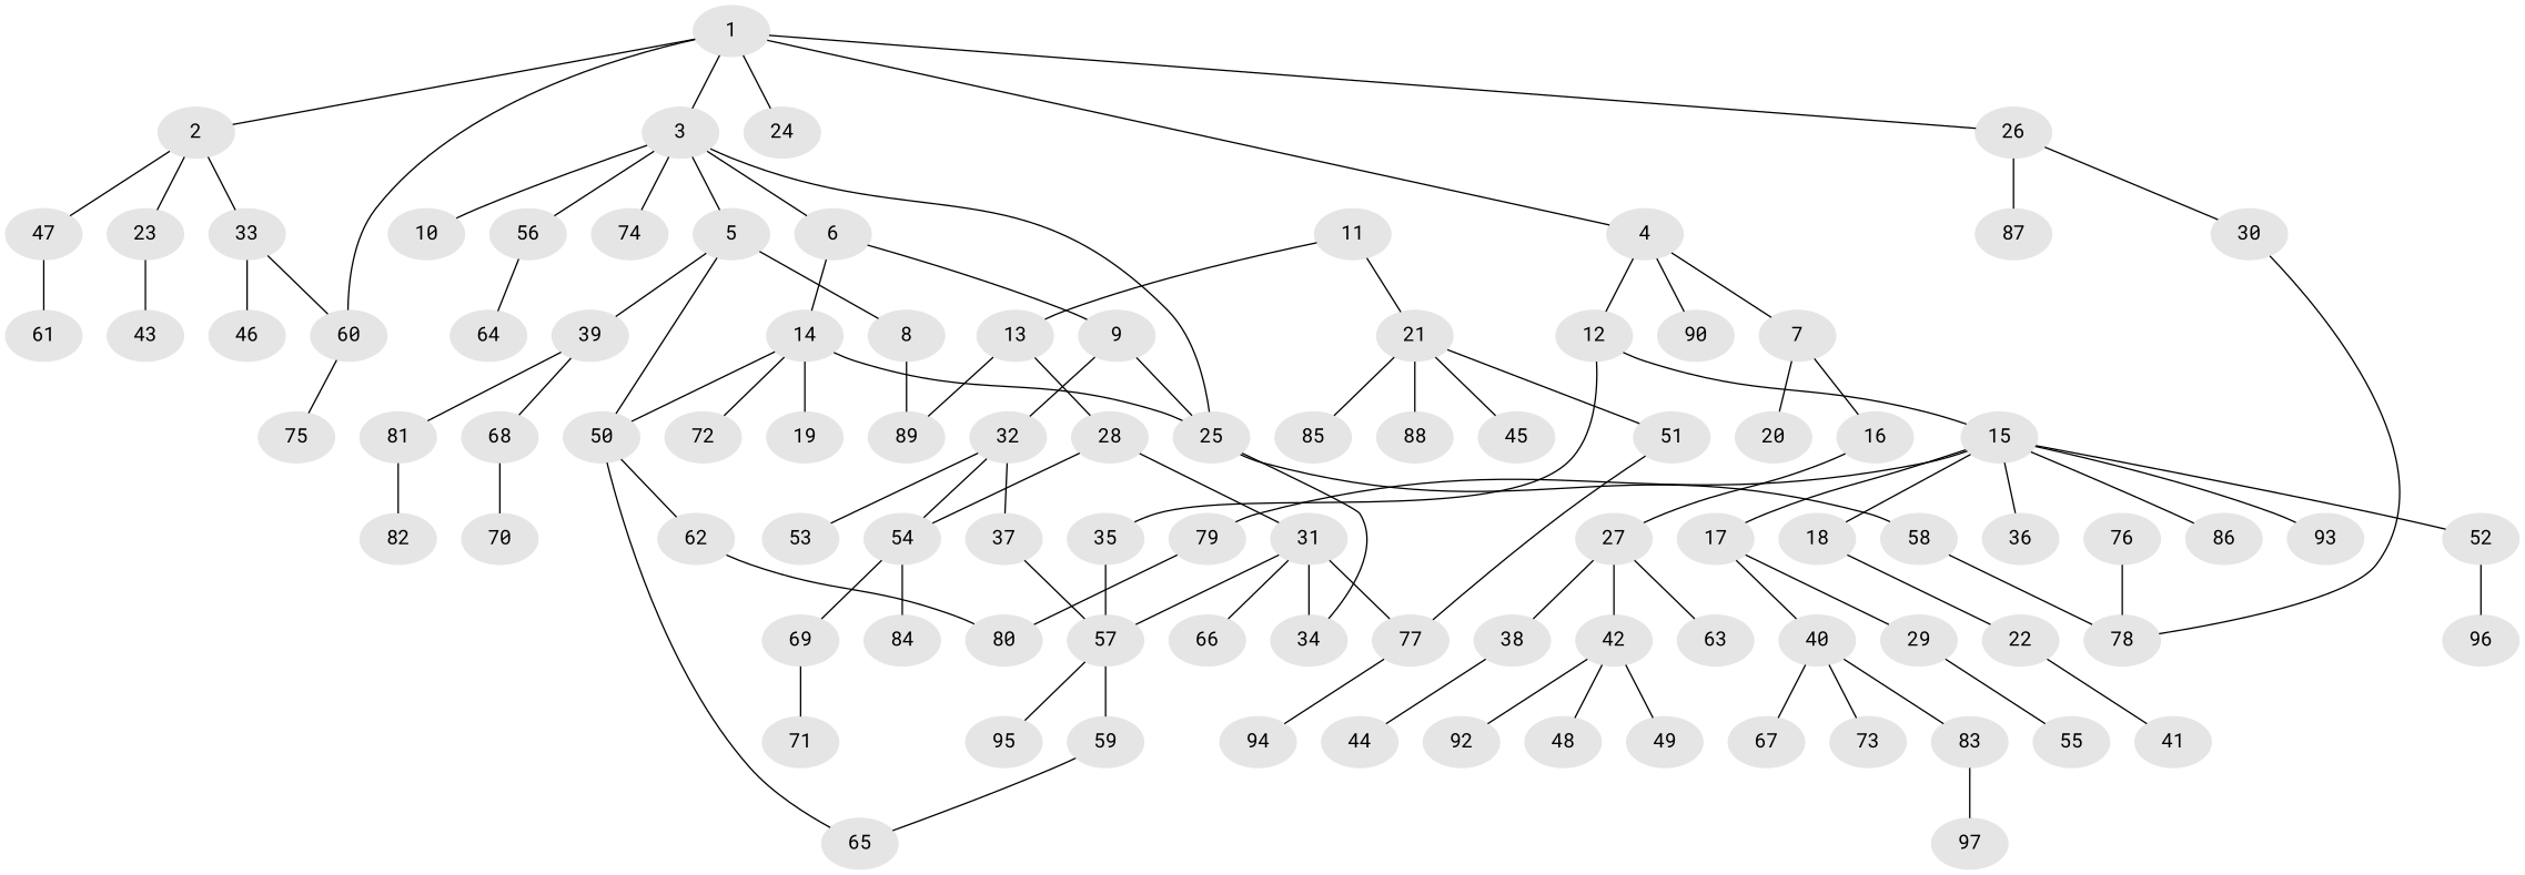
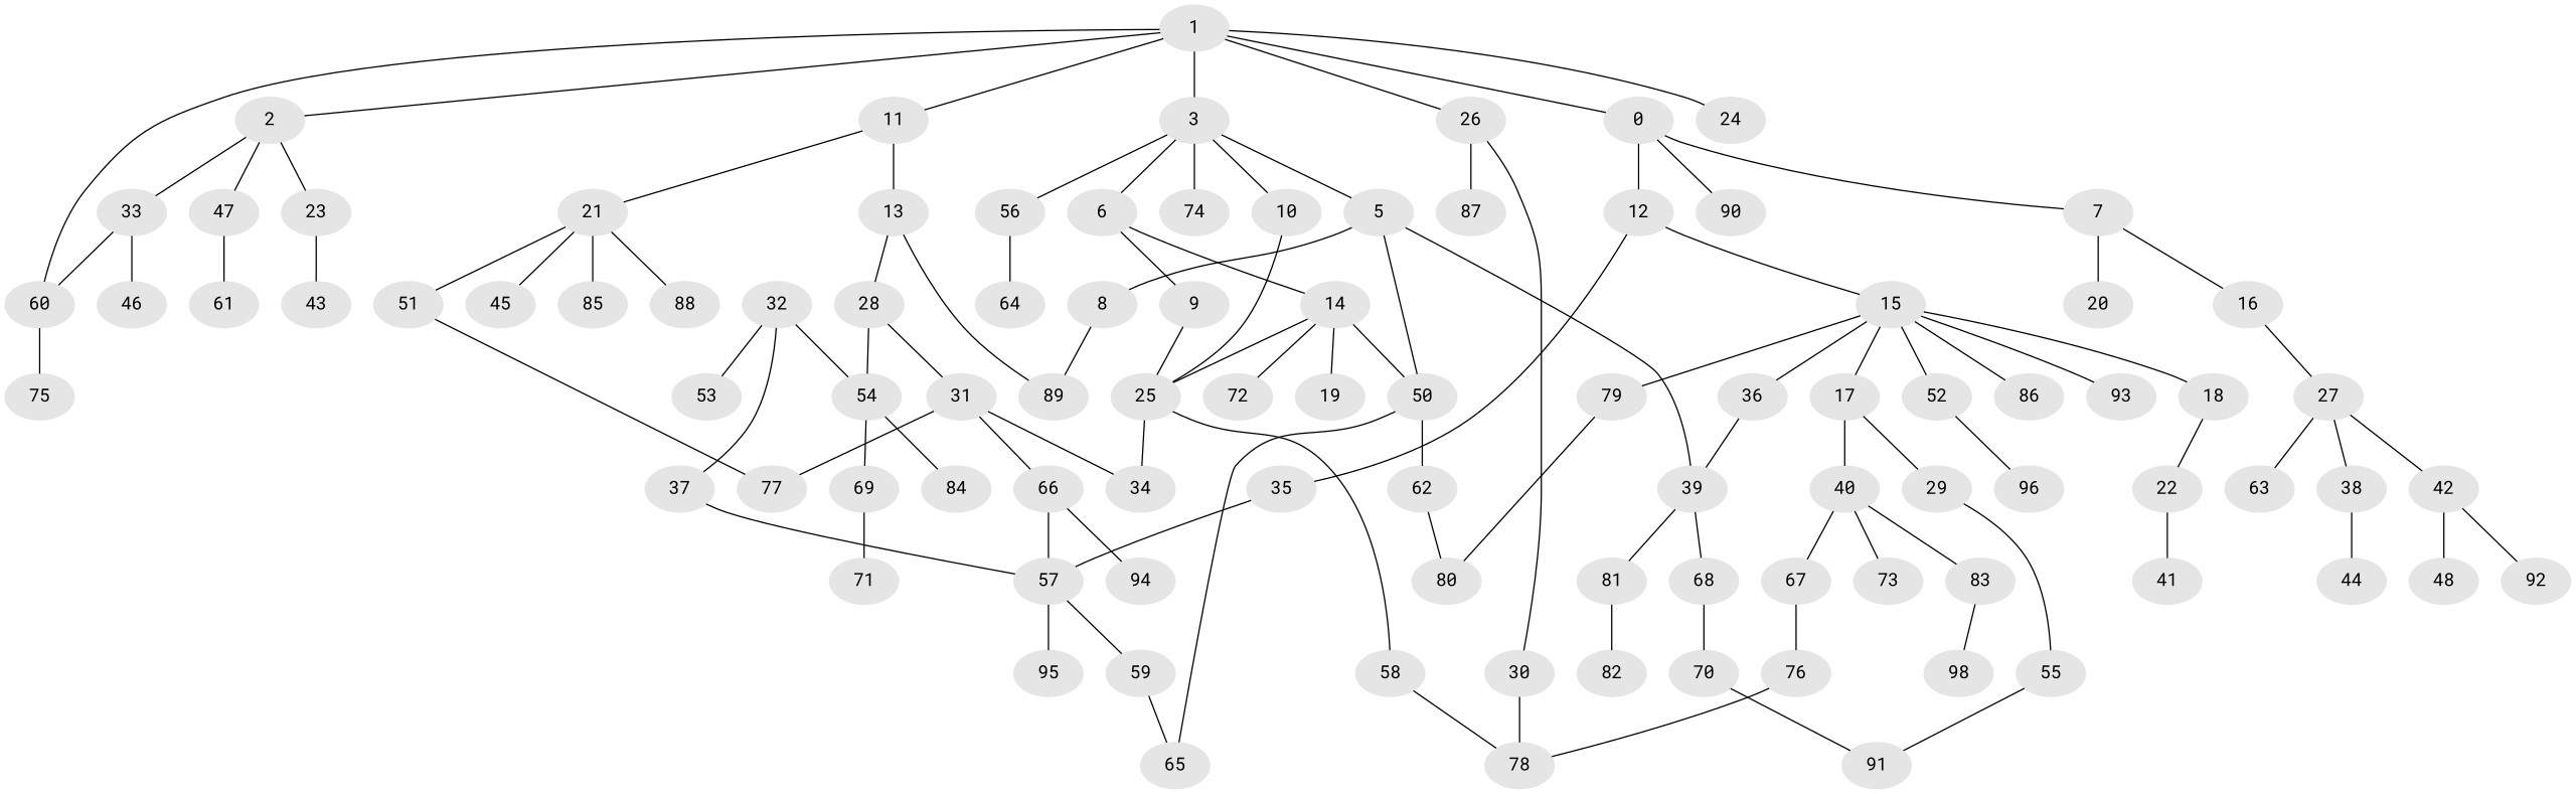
  graph {
    fontname="Roboto Mono"
    node [color=gray90 fontname="Roboto Mono" style=filled]
    edge [fontname="Roboto Mono"]
    1
    2
    3
-   4
+   4 [label=0]
    11
    24
    26
    60
    23
    33
    47
    5
    6
    10
    25
    56
    74
    7
    12
    90
    13
    21
    30
    87
    75
    43
    46
    61
    8
    39
    50
    9
    14
    34
    58
    64
    16
    20
    15
    35
    89
    68
    81
    62
    65
    32
    19
    72
    27
    54
    37
    53
    28
    45
    51
    85
    88
    17
    18
    36
    52
    79
    86
    93
    57
    31
    29
    40
    22
    96
    80
    38
    42
    63
    55
    67
    73
    83
    41
    77
    78
    44
    48
-   49
    92
    66
    69
    84
+   91
    59
    95
    94
    70
    82
    76
-   98 [label=97]
+   98
    71
    1 -- 2
    1 -- 3
    1 -- 4
+   1 -- 11
    1 -- 24
    1 -- 26
    1 -- 60
    2 -- 23
    2 -- 33
    2 -- 47
    3 -- 5
    3 -- 6
    3 -- 10
-   3 -- 25
+   10 -- 25
    3 -- 56
    3 -- 74
    4 -- 7
    4 -- 12
    4 -- 90
    11 -- 13
    11 -- 21
    26 -- 30
    26 -- 87
    60 -- 75
    23 -- 43
    33 -- 60
    33 -- 46
    47 -- 61
    5 -- 8
    5 -- 39
    5 -- 50
    6 -- 9
    6 -- 14
    25 -- 34
    25 -- 58
    56 -- 64
    7 -- 16
    7 -- 20
    12 -- 15
    12 -- 35
    13 -- 89
    13 -- 28
    21 -- 45
    21 -- 51
    21 -- 85
    21 -- 88
    30 -- 78
    8 -- 89
    39 -- 68
    39 -- 81
    50 -- 62
    50 -- 65
    9 -- 25
-   9 -- 32
    14 -- 25
    14 -- 50
    14 -- 19
    14 -- 72
    58 -- 78
    16 -- 27
    15 -- 17
    15 -- 18
    15 -- 36
    15 -- 52
    15 -- 79
    15 -- 86
    15 -- 93
    35 -- 57
    68 -- 70
    81 -- 82
    62 -- 80
    32 -- 54
    32 -- 37
    32 -- 53
    27 -- 38
    27 -- 42
    27 -- 63
    54 -- 69
    54 -- 84
    37 -- 57
    28 -- 54
    28 -- 31
    51 -- 77
    17 -- 29
    17 -- 40
    18 -- 22
+   36 -- 39
    52 -- 96
    79 -- 80
    57 -- 59
    57 -- 95
    31 -- 34
-   31 -- 57
+   66 -- 57
    31 -- 77
    31 -- 66
    29 -- 55
    40 -- 67
    40 -- 73
    40 -- 83
    22 -- 41
    38 -- 44
    42 -- 48
-   42 -- 49
    42 -- 92
+   55 -- 91
+   67 -- 76
    83 -- 98
-   77 -- 94
+   66 -- 94
    69 -- 71
    59 -- 65
+   70 -- 91
    76 -- 78
  }
